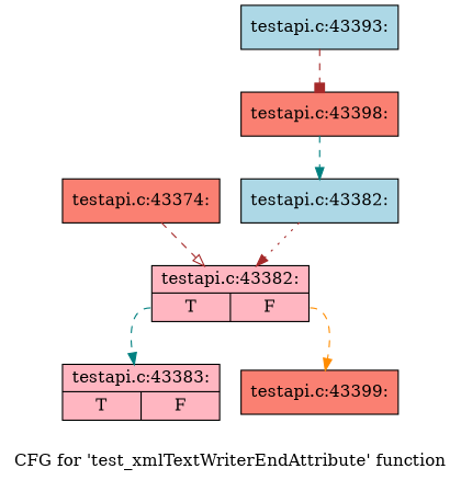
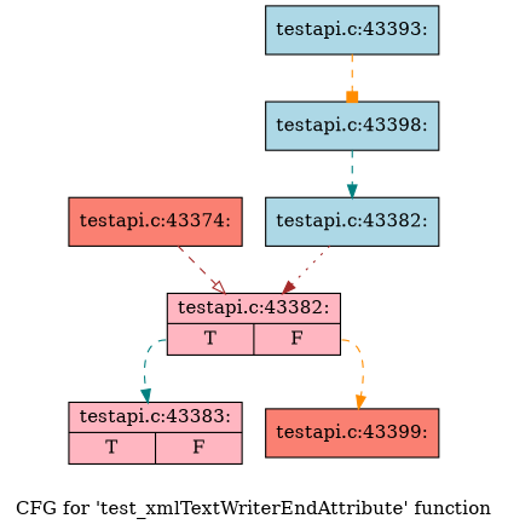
  digraph {
    label="CFG for 'test_xmlTextWriterEndAttribute' function"
    node [fillcolor=salmon shape=record style=filled]
    edge [arrowhead=normal color=brown style=dashed]
    n1 [label="{testapi.c:43374:}"]
    n2 [fillcolor=lightpink label="{testapi.c:43382:|{<s0>T|<s1>F}}"]
    n3 [fillcolor=lightpink label="{testapi.c:43383:|{<s0>T|<s1>F}}"]
    n4 [label="{testapi.c:43399:}"]
    n5 [fillcolor=lightblue label="{testapi.c:43393:}"]
-   n6 [label="{testapi.c:43398:}"]
+   n6 [fillcolor=lightblue label="{testapi.c:43398:}"]
    n7 [fillcolor=lightblue label="{testapi.c:43382:}"]
    n1 -> n2 [arrowhead=onormal]
    n2 -> n3 [color=teal tailport=s0]
    n2 -> n4 [color=darkorange tailport=s1]
-   n5 -> n6 [arrowhead=box]
+   n5 -> n6 [arrowhead=box color=darkorange]
    n6 -> n7 [color=teal]
    n7 -> n2 [style=dotted]
  }
